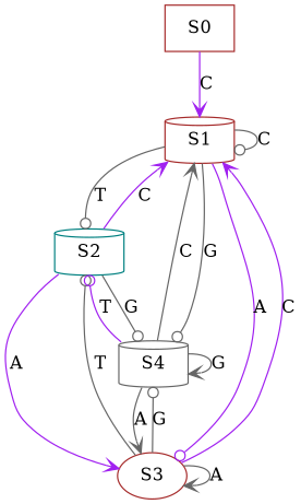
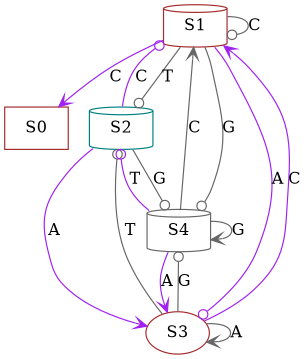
  strict digraph {
    node [color=brown shape=cylinder]
    edge [arrowhead=odot color=gray40]
    S0 [shape=box]
    S1
    S2 [color=teal]
    S3 [shape=ellipse]
    S4 [color=gray40]
-   S0 -> S1 [arrowhead=vee color=purple label=C]
+   S1 -> S0 [arrowhead=vee color=purple label=C]
    S1 -> S1 [label=C]
    S1 -> S2 [label=T]
    S1 -> S3 [color=purple label=A]
    S1 -> S4 [label=G]
-   S2 -> S1 [arrowhead=vee color=purple label=C]
+   S2 -> S1 [color=purple label=C]
    S2 -> S3 [arrowhead=vee color=purple label=A]
    S2 -> S4 [label=G]
    S3 -> S1 [arrowhead=vee color=purple label=C]
    S3 -> S2 [label=T]
    S3 -> S3 [arrowhead=vee label=A]
    S3 -> S4 [label=G]
    S4 -> S1 [arrowhead=vee label=C]
    S4 -> S2 [color=purple label=T]
-   S4 -> S3 [arrowhead=vee label=A]
+   S4 -> S3 [arrowhead=vee color=purple label=A]
    S4 -> S4 [arrowhead=vee label=G]
  }
